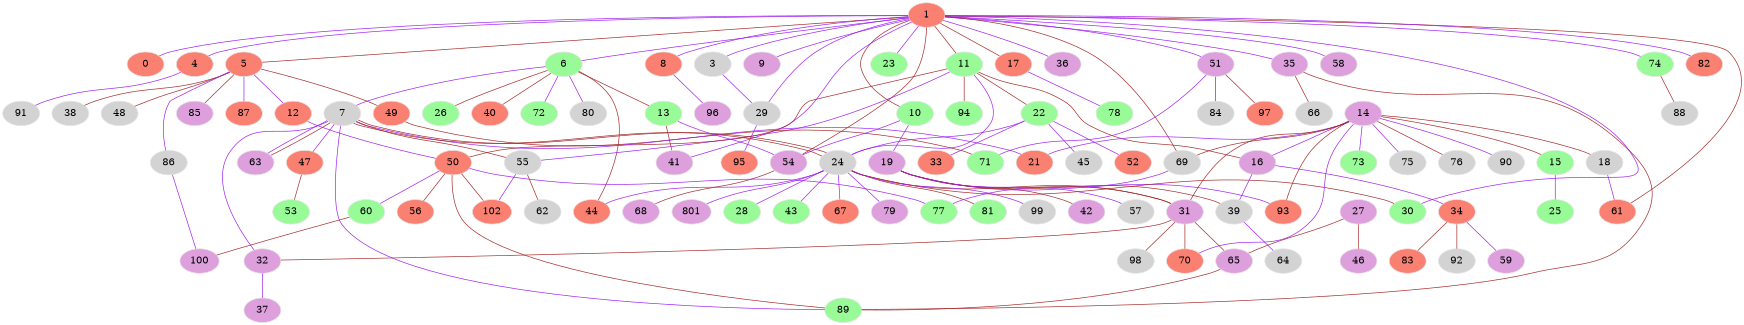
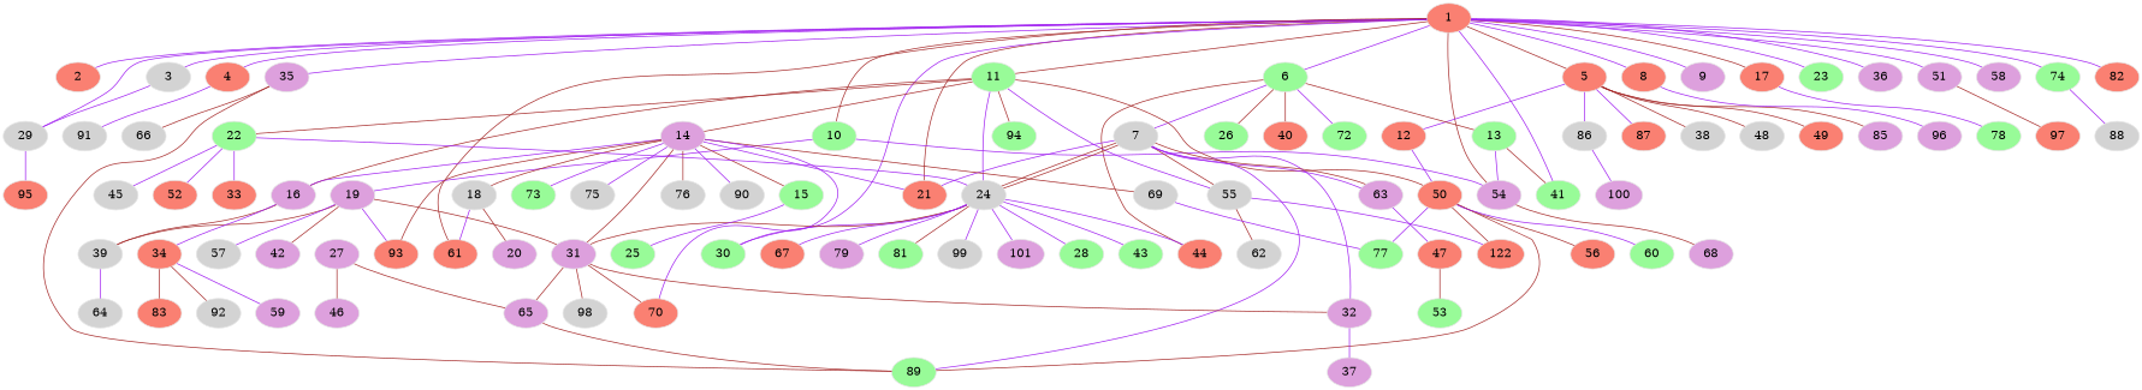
  graph {
    node [color=gray90 fillcolor=salmon style=filled]
    edge [color=purple]
    1
-   2 [label=0]
+   2
    3 [fillcolor=lightgrey]
    4
    5
    6 [fillcolor=palegreen]
    8
    9 [fillcolor=plum]
    10 [fillcolor=palegreen]
    11 [fillcolor=palegreen]
    17
    21
    23 [fillcolor=palegreen]
    29 [fillcolor=lightgrey]
    30 [fillcolor=palegreen]
    35 [fillcolor=plum]
    36 [fillcolor=plum]
-   41 [fillcolor=plum]
+   41 [fillcolor=palegreen]
    51 [fillcolor=plum]
    54 [fillcolor=plum]
    58 [fillcolor=plum]
    61
    74 [fillcolor=palegreen]
    82
    91 [fillcolor=lightgrey]
    12
    38 [fillcolor=lightgrey]
    48 [fillcolor=lightgrey]
    49
    85 [fillcolor=plum]
    86 [fillcolor=lightgrey]
    87
    7 [fillcolor=lightgrey]
    13 [fillcolor=palegreen]
    26 [fillcolor=palegreen]
    40
    44
    72 [fillcolor=palegreen]
-   80 [fillcolor=lightgrey]
    96 [fillcolor=plum]
    19 [fillcolor=plum]
    24 [fillcolor=lightgrey]
    55 [fillcolor=lightgrey]
    14 [fillcolor=plum]
    16 [fillcolor=plum]
    22 [fillcolor=palegreen]
    50
    94 [fillcolor=palegreen]
    78 [fillcolor=palegreen]
    27 [fillcolor=plum]
    46 [fillcolor=plum]
    65 [fillcolor=plum]
    95
    89 [fillcolor=palegreen]
    66 [fillcolor=lightgrey]
-   71 [fillcolor=palegreen]
-   84 [fillcolor=lightgrey]
    97
    68 [fillcolor=plum]
    88 [fillcolor=lightgrey]
    100 [fillcolor=plum]
    32 [fillcolor=plum]
    47
    63 [fillcolor=plum]
    31 [fillcolor=plum]
    28 [fillcolor=palegreen]
    43 [fillcolor=palegreen]
    67
    79 [fillcolor=plum]
    81 [fillcolor=palegreen]
    99 [fillcolor=lightgrey]
-   101 [fillcolor=plum label=801]
+   101 [fillcolor=plum]
    37 [fillcolor=plum]
    53 [fillcolor=palegreen]
-   102
+   102 [label=122]
    62 [fillcolor=lightgrey]
    93
    39 [fillcolor=lightgrey]
    42 [fillcolor=plum]
    57 [fillcolor=lightgrey]
    15 [fillcolor=palegreen]
    18 [fillcolor=lightgrey]
    69 [fillcolor=lightgrey]
    70
    73 [fillcolor=palegreen]
    75 [fillcolor=lightgrey]
    76 [fillcolor=lightgrey]
    90 [fillcolor=lightgrey]
    34
    33
    45 [fillcolor=lightgrey]
    52
    56
    60 [fillcolor=palegreen]
    77 [fillcolor=palegreen]
    25 [fillcolor=palegreen]
+   20 [fillcolor=plum]
    98 [fillcolor=lightgrey]
    59 [fillcolor=plum]
    83
    92 [fillcolor=lightgrey]
    64 [fillcolor=lightgrey]
    1 -- 2
    1 -- 3
    1 -- 4
    1 -- 5 [color=brown]
    1 -- 6
    1 -- 8
    1 -- 9
    1 -- 10 [color=brown]
    1 -- 11 [color=brown]
    1 -- 17 [color=brown]
-   1 -- 69 [color=brown]
+   1 -- 21 [color=brown]
    1 -- 23
    1 -- 29
    1 -- 30
    1 -- 35
    1 -- 36
    1 -- 41
    1 -- 51
    1 -- 54 [color=brown]
    1 -- 58
    1 -- 61 [color=brown]
    1 -- 74
    1 -- 82
    3 -- 29
    4 -- 91
    5 -- 12
    5 -- 38 [color=brown]
    5 -- 48 [color=brown]
    5 -- 49 [color=brown]
    5 -- 85 [color=brown]
    5 -- 86
    5 -- 87
    6 -- 7
    6 -- 13 [color=brown]
    6 -- 26 [color=brown]
    6 -- 40 [color=brown]
    6 -- 44 [color=brown]
    6 -- 72
-   6 -- 80
    8 -- 96
    10 -- 54
    10 -- 19
    11 -- 24
    11 -- 55
+   11 -- 14 [color=brown]
    11 -- 16 [color=brown]
    11 -- 22 [color=brown]
    11 -- 50 [color=brown]
    11 -- 94 [color=brown]
    17 -- 78
    29 -- 95
    35 -- 89 [color=brown]
    35 -- 66 [color=brown]
-   51 -- 71
-   51 -- 84 [color=brown]
    51 -- 97 [color=brown]
    54 -- 68 [color=brown]
-   74 -- 88 [color=brown]
+   74 -- 88
    12 -- 50
-   49 -- 71 [color=brown]
    86 -- 100
    7 -- 21
    7 -- 24 [color=brown]
    7 -- 24 [color=brown]
    7 -- 55 [color=brown]
    7 -- 89
    7 -- 32
-   7 -- 47
+   63 -- 47
    7 -- 63
    7 -- 63 [color=brown]
    13 -- 41 [color=brown]
    13 -- 54
    19 -- 31 [color=brown]
    19 -- 93
    19 -- 39 [color=brown]
    19 -- 42 [color=brown]
    19 -- 57
-   24 -- 30 [color=brown]
+   24 -- 30
    24 -- 44
    24 -- 31 [color=brown]
    24 -- 28
    24 -- 43
    24 -- 67
    24 -- 79
    24 -- 81 [color=brown]
    24 -- 99
    24 -- 101
    55 -- 102
    55 -- 62 [color=brown]
    14 -- 21
    14 -- 16
    14 -- 31 [color=brown]
    14 -- 93 [color=brown]
    14 -- 15 [color=brown]
    14 -- 18 [color=brown]
    14 -- 69 [color=brown]
    14 -- 70
    14 -- 73
    14 -- 75
    14 -- 76 [color=brown]
    14 -- 90
-   16 -- 39
+   16 -- 39 [color=brown]
    16 -- 34
    22 -- 24
    22 -- 33
    22 -- 45
    22 -- 52
    50 -- 89 [color=brown]
    50 -- 102 [color=brown]
    50 -- 56 [color=brown]
    50 -- 60
    50 -- 77
    27 -- 46 [color=brown]
    27 -- 65 [color=brown]
    65 -- 89 [color=brown]
    32 -- 37
    47 -- 53 [color=brown]
    31 -- 65 [color=brown]
    31 -- 32 [color=brown]
    31 -- 70 [color=brown]
    31 -- 98 [color=brown]
    39 -- 64
    15 -- 25
    18 -- 61
+   18 -- 20 [color=brown]
    69 -- 77
    34 -- 59
    34 -- 83 [color=brown]
    34 -- 92 [color=brown]
-   60 -- 100 [color=brown]
  }
